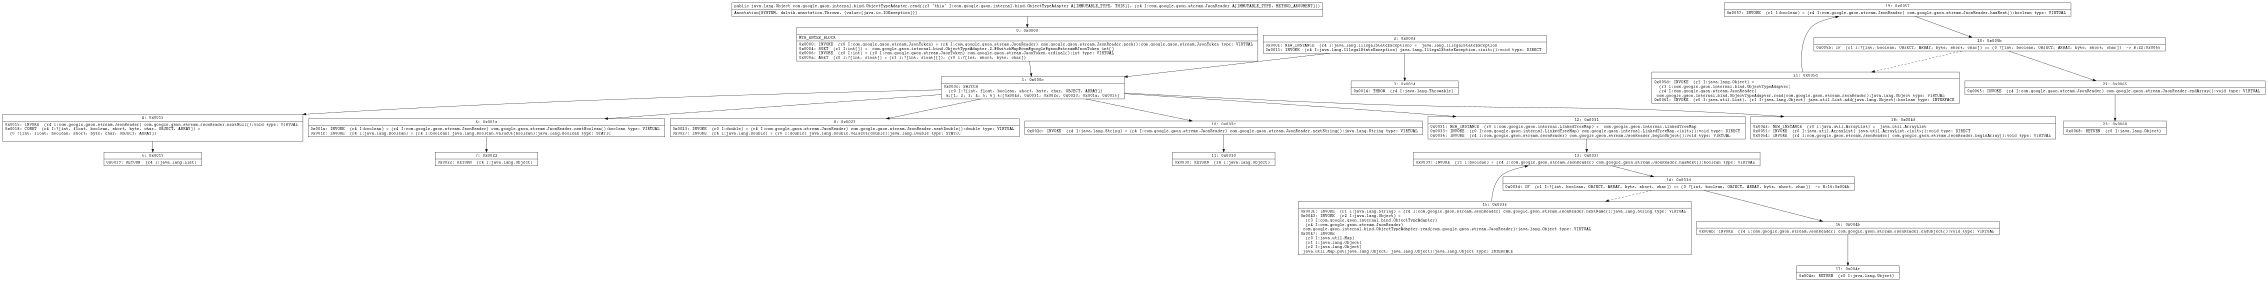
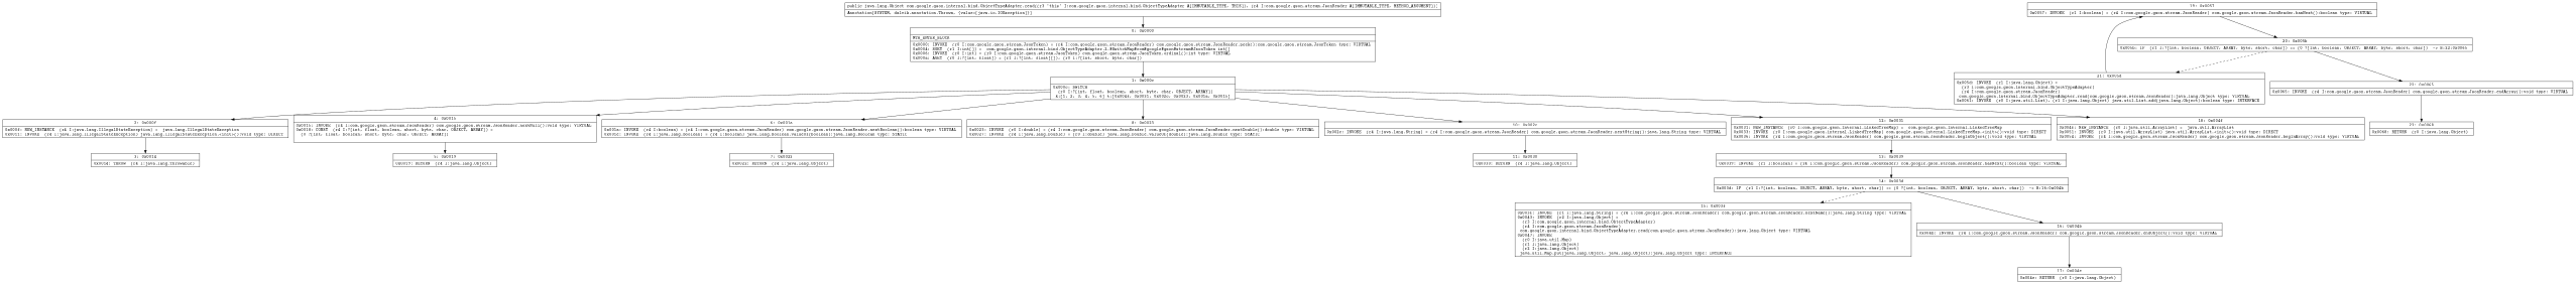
  digraph {
    fontname="Courier Prime"
    node [fontname="Courier Prime" shape=record]
    edge [fontname="Courier Prime"]
    n1 [label="{0\:\ 0x0000|MTH_ENTER_BLOCK\l|0x0000: INVOKE  (r0 I:com.google.gson.stream.JsonToken) = (r4 I:com.google.gson.stream.JsonReader) com.google.gson.stream.JsonReader.peek():com.google.gson.stream.JsonToken type: VIRTUAL \l0x0004: SGET  (r1 I:int[]) =  com.google.gson.internal.bind.ObjectTypeAdapter.2.$SwitchMap$com$google$gson$stream$JsonToken int[] \l0x0006: INVOKE  (r0 I:int) = (r0 I:com.google.gson.stream.JsonToken) com.google.gson.stream.JsonToken.ordinal():int type: VIRTUAL \l0x000a: AGET  (r0 I:?[int, float]) = (r1 I:?[int, float][]), (r0 I:?[int, short, byte, char]) \l}"]
    n2 [label="{1\:\ 0x000c|0x000c: SWITCH  \l  (r0 I:?[int, float, boolean, short, byte, char, OBJECT, ARRAY])\l k:[1, 2, 3, 4, 5, 6] t:[0x004f, 0x0031, 0x002c, 0x0023, 0x001a, 0x0015] \l}"]
    n3 [label="{2\:\ 0x000f|0x000f: NEW_INSTANCE  (r4 I:java.lang.IllegalStateException) =  java.lang.IllegalStateException \l0x0011: INVOKE  (r4 I:java.lang.IllegalStateException) java.lang.IllegalStateException.\<init\>():void type: DIRECT \l}"]
    n4 [label="{4\:\ 0x0015|0x0015: INVOKE  (r4 I:com.google.gson.stream.JsonReader) com.google.gson.stream.JsonReader.nextNull():void type: VIRTUAL \l0x0018: CONST  (r4 I:?[int, float, boolean, short, byte, char, OBJECT, ARRAY]) = \l  (0 ?[int, float, boolean, short, byte, char, OBJECT, ARRAY])\l \l}"]
    n5 [label="{6\:\ 0x001a|0x001a: INVOKE  (r4 I:boolean) = (r4 I:com.google.gson.stream.JsonReader) com.google.gson.stream.JsonReader.nextBoolean():boolean type: VIRTUAL \l0x001e: INVOKE  (r4 I:java.lang.Boolean) = (r4 I:boolean) java.lang.Boolean.valueOf(boolean):java.lang.Boolean type: STATIC \l}"]
    n6 [label="{8\:\ 0x0023|0x0023: INVOKE  (r0 I:double) = (r4 I:com.google.gson.stream.JsonReader) com.google.gson.stream.JsonReader.nextDouble():double type: VIRTUAL \l0x0027: INVOKE  (r4 I:java.lang.Double) = (r0 I:double) java.lang.Double.valueOf(double):java.lang.Double type: STATIC \l}"]
    n7 [label="{10\:\ 0x002c|0x002c: INVOKE  (r4 I:java.lang.String) = (r4 I:com.google.gson.stream.JsonReader) com.google.gson.stream.JsonReader.nextString():java.lang.String type: VIRTUAL \l}"]
    n8 [label="{12\:\ 0x0031|0x0031: NEW_INSTANCE  (r0 I:com.google.gson.internal.LinkedTreeMap) =  com.google.gson.internal.LinkedTreeMap \l0x0033: INVOKE  (r0 I:com.google.gson.internal.LinkedTreeMap) com.google.gson.internal.LinkedTreeMap.\<init\>():void type: DIRECT \l0x0036: INVOKE  (r4 I:com.google.gson.stream.JsonReader) com.google.gson.stream.JsonReader.beginObject():void type: VIRTUAL \l}"]
    n9 [label="{18\:\ 0x004f|0x004f: NEW_INSTANCE  (r0 I:java.util.ArrayList) =  java.util.ArrayList \l0x0051: INVOKE  (r0 I:java.util.ArrayList) java.util.ArrayList.\<init\>():void type: DIRECT \l0x0054: INVOKE  (r4 I:com.google.gson.stream.JsonReader) com.google.gson.stream.JsonReader.beginArray():void type: VIRTUAL \l}"]
    n10 [label="{3\:\ 0x0014|0x0014: THROW  (r4 I:java.lang.Throwable) \l}"]
-   n11 [label="{5\:\ 0x0019|0x0019: RETURN  (r4 I:java.lang.List) \l}"]
+   n11 [label="{5\:\ 0x0019|0x0019: RETURN  (r4 I:java.lang.Object) \l}"]
    n12 [label="{7\:\ 0x0022|0x0022: RETURN  (r4 I:java.lang.Object) \l}"]
    n13 [label="{11\:\ 0x0030|0x0030: RETURN  (r4 I:java.lang.Object) \l}"]
    n14 [label="{13\:\ 0x0039|0x0039: INVOKE  (r1 I:boolean) = (r4 I:com.google.gson.stream.JsonReader) com.google.gson.stream.JsonReader.hasNext():boolean type: VIRTUAL \l}"]
    n15 [label="{14\:\ 0x003d|0x003d: IF  (r1 I:?[int, boolean, OBJECT, ARRAY, byte, short, char]) == (0 ?[int, boolean, OBJECT, ARRAY, byte, short, char])  \-\> B:16:0x004b \l}"]
    n16 [label="{15\:\ 0x003f|0x003f: INVOKE  (r1 I:java.lang.String) = (r4 I:com.google.gson.stream.JsonReader) com.google.gson.stream.JsonReader.nextName():java.lang.String type: VIRTUAL \l0x0043: INVOKE  (r2 I:java.lang.Object) = \l  (r3 I:com.google.gson.internal.bind.ObjectTypeAdapter)\l  (r4 I:com.google.gson.stream.JsonReader)\l com.google.gson.internal.bind.ObjectTypeAdapter.read(com.google.gson.stream.JsonReader):java.lang.Object type: VIRTUAL \l0x0047: INVOKE  \l  (r0 I:java.util.Map)\l  (r1 I:java.lang.Object)\l  (r2 I:java.lang.Object)\l java.util.Map.put(java.lang.Object, java.lang.Object):java.lang.Object type: INTERFACE \l}"]
    n17 [label="{16\:\ 0x004b|0x004b: INVOKE  (r4 I:com.google.gson.stream.JsonReader) com.google.gson.stream.JsonReader.endObject():void type: VIRTUAL \l}"]
    n18 [label="{17\:\ 0x004e|0x004e: RETURN  (r0 I:java.lang.Object) \l}"]
    n19 [label="{19\:\ 0x0057|0x0057: INVOKE  (r1 I:boolean) = (r4 I:com.google.gson.stream.JsonReader) com.google.gson.stream.JsonReader.hasNext():boolean type: VIRTUAL \l}"]
    n20 [label="{20\:\ 0x005b|0x005b: IF  (r1 I:?[int, boolean, OBJECT, ARRAY, byte, short, char]) == (0 ?[int, boolean, OBJECT, ARRAY, byte, short, char])  \-\> B:22:0x0065 \l}"]
    n21 [label="{21\:\ 0x005d|0x005d: INVOKE  (r1 I:java.lang.Object) = \l  (r3 I:com.google.gson.internal.bind.ObjectTypeAdapter)\l  (r4 I:com.google.gson.stream.JsonReader)\l com.google.gson.internal.bind.ObjectTypeAdapter.read(com.google.gson.stream.JsonReader):java.lang.Object type: VIRTUAL \l0x0061: INVOKE  (r0 I:java.util.List), (r1 I:java.lang.Object) java.util.List.add(java.lang.Object):boolean type: INTERFACE \l}"]
    n22 [label="{22\:\ 0x0065|0x0065: INVOKE  (r4 I:com.google.gson.stream.JsonReader) com.google.gson.stream.JsonReader.endArray():void type: VIRTUAL \l}"]
    n23 [label="{23\:\ 0x0068|0x0068: RETURN  (r0 I:java.lang.Object) \l}"]
    n24 [label="{public java.lang.Object com.google.gson.internal.bind.ObjectTypeAdapter.read((r3 'this' I:com.google.gson.internal.bind.ObjectTypeAdapter A[IMMUTABLE_TYPE, THIS]), (r4 I:com.google.gson.stream.JsonReader A[IMMUTABLE_TYPE, METHOD_ARGUMENT]))  | Annotation[SYSTEM, dalvik.annotation.Throws, \{value=[java.io.IOException]\}]\l}"]
    n1 -> n2
-   n3 -> n2
+   n2 -> n3
    n2 -> n4
    n2 -> n5
    n2 -> n6
    n2 -> n7
    n2 -> n8
    n2 -> n9
    n3 -> n10
    n4 -> n11
    n5 -> n12
    n7 -> n13
    n8 -> n14
    n14 -> n15
    n15 -> n16 [style=dashed]
    n15 -> n17
-   n16 -> n14
    n17 -> n18
    n19 -> n20
    n20 -> n21 [style=dashed]
    n20 -> n22
    n21 -> n19
    n22 -> n23
    n24 -> n1
  }
